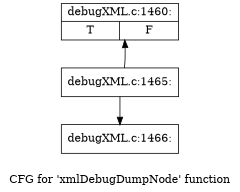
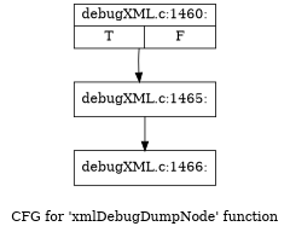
  digraph {
    label="CFG for 'xmlDebugDumpNode' function"
    node [shape=record]
    n1 [label="{debugXML.c:1460:|{<s0>T|<s1>F}}"]
    n2 [label="{debugXML.c:1465:}"]
    n3 [label="{debugXML.c:1466:}"]
-   n2 -> n1
+   n1 -> n2
    n2 -> n3
  }
